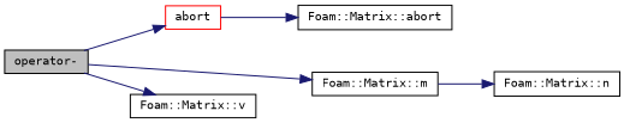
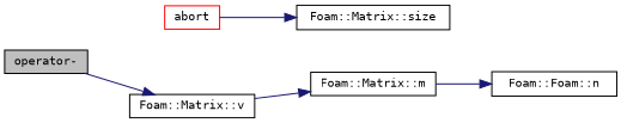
  digraph {
    fontname="DejaVu Sans Mono"
    rankdir=LR
    node [color=black fontname="DejaVu Sans Mono" fontsize=10 shape=record]
    edge [color=midnightblue fontname="DejaVu Sans Mono" fontsize=10 labelfontname=Helvetica labelfontsize=10 style=solid]
    n1 [fillcolor=grey75 fontcolor=black height=0.2 label="operator-" style=filled width=0.4]
    n2 [color=red height=0.2 label=abort width=0.4]
    n3 [height=0.2 label="Foam::Matrix::m" width=0.4]
    n4 [height=0.2 label="Foam::Matrix::v" width=0.4]
-   n5 [height=0.2 label="Foam::Matrix::abort" width=0.4]
-   n6 [height=0.2 label="Foam::Matrix::n" width=0.4]
-   n1 -> n2
-   n1 -> n3
+   n5 [height=0.2 label="Foam::Matrix::size" width=0.4]
+   n6 [height=0.2 label="Foam::Foam::n" width=0.4]
+   n4 -> n3
    n1 -> n4
    n2 -> n5
    n3 -> n6
  }
